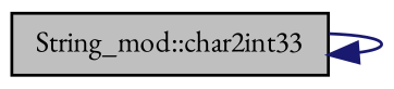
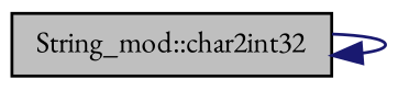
  digraph {
    rankdir=TB
    fontname="EB Garamond"
-   n1 [color=black fillcolor=grey75 fontcolor=black fontname="EB Garamond" fontsize=10 height=0.2 label="String_mod::char2int33" shape=record style=filled width=0.4]
+   n1 [color=black fillcolor=grey75 fontcolor=black fontname="EB Garamond" fontsize=10 height=0.2 label="String_mod::char2int32" shape=record style=filled width=0.4]
    n1 -> n1 [color=midnightblue fontname="EB Garamond" fontsize=10 labelfontname=Helvetica labelfontsize=10 style=solid]
  }
